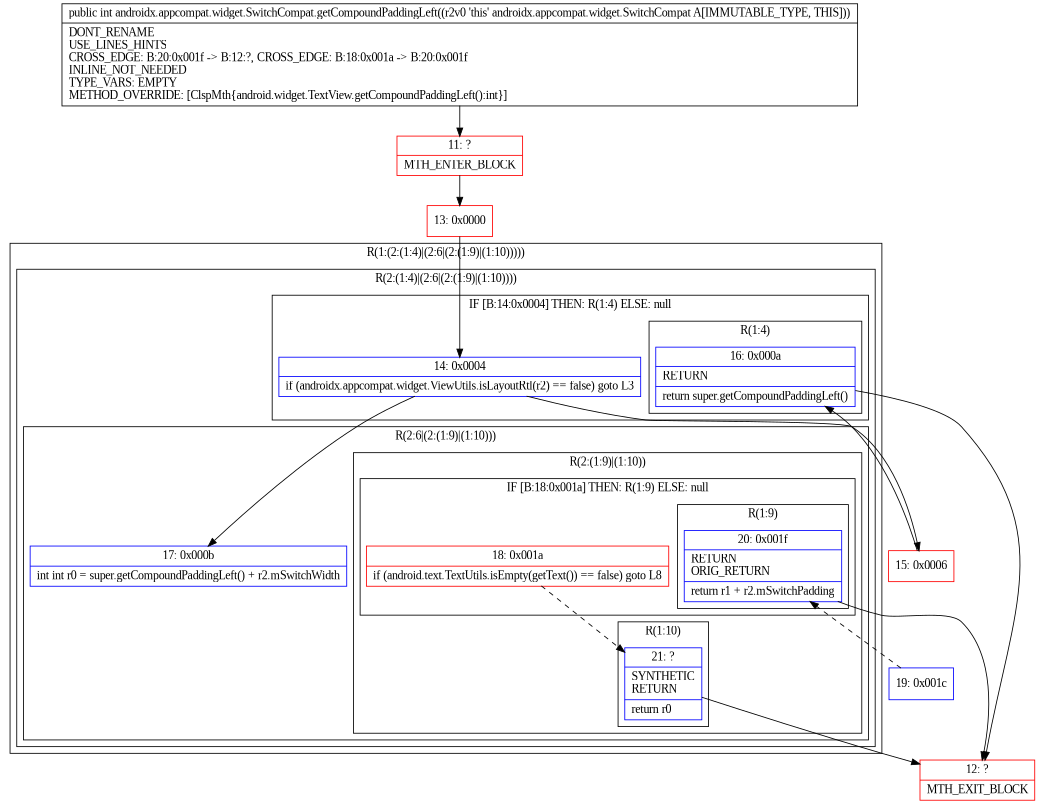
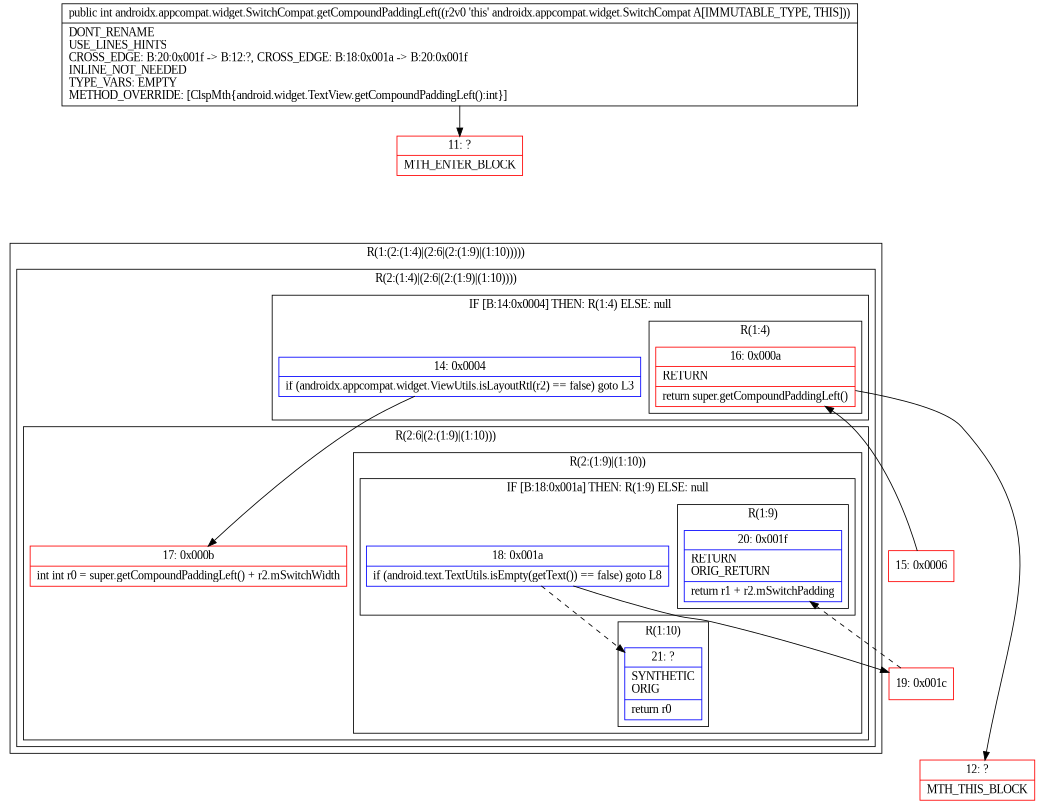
  digraph {
    fontname="Liberation Serif"
    node [color=blue fontname="Liberation Serif" shape=record]
    edge [fontname="Liberation Serif"]
-   n1 [label="{16\:\ 0x000a|RETURN\l|return super.getCompoundPaddingLeft()\l}"]
+   n1 [color=red label="{16\:\ 0x000a|RETURN\l|return super.getCompoundPaddingLeft()\l}"]
    n2 [label="{14\:\ 0x0004|if (androidx.appcompat.widget.ViewUtils.isLayoutRtl(r2) == false) goto L3\l}"]
    n3 [label="{20\:\ 0x001f|RETURN\lORIG_RETURN\l|return r1 + r2.mSwitchPadding\l}"]
-   n4 [color=red label="{18\:\ 0x001a|if (android.text.TextUtils.isEmpty(getText()) == false) goto L8\l}"]
-   n5 [label="{21\:\ ?|SYNTHETIC\lRETURN\l|return r0\l}"]
-   n6 [label="{17\:\ 0x000b|int int r0 = super.getCompoundPaddingLeft() + r2.mSwitchWidth\l}"]
-   n7 [color=red label="{12\:\ ?|MTH_EXIT_BLOCK\l}"]
+   n4 [label="{18\:\ 0x001a|if (android.text.TextUtils.isEmpty(getText()) == false) goto L8\l}"]
+   n5 [label="{21\:\ ?|SYNTHETIC\lORIG\l|return r0\l}"]
+   n6 [color=red label="{17\:\ 0x000b|int int r0 = super.getCompoundPaddingLeft() + r2.mSwitchWidth\l}"]
+   n7 [color=red label="{12\:\ ?|MTH_THIS_BLOCK\l}"]
    n8 [color=red label="{15\:\ 0x0006}"]
-   n9 [label="{19\:\ 0x001c}"]
+   n9 [color=red label="{19\:\ 0x001c}"]
    n10 [color=red label="{11\:\ ?|MTH_ENTER_BLOCK\l}"]
-   n11 [color=red label="{13\:\ 0x0000}"]
    n12 [label="{public int androidx.appcompat.widget.SwitchCompat.getCompoundPaddingLeft((r2v0 'this' androidx.appcompat.widget.SwitchCompat A[IMMUTABLE_TYPE, THIS]))  | DONT_RENAME\lUSE_LINES_HINTS\lCROSS_EDGE: B:20:0x001f \-\> B:12:?, CROSS_EDGE: B:18:0x001a \-\> B:20:0x001f\lINLINE_NOT_NEEDED\lTYPE_VARS: EMPTY\lMETHOD_OVERRIDE: [ClspMth\{android.widget.TextView.getCompoundPaddingLeft():int\}]\l}" color=""]
    subgraph cluster_1 {
      label="R(1:(2:(1:4)|(2:6|(2:(1:9)|(1:10)))))"
      subgraph cluster_2 {
        label="R(2:(1:4)|(2:6|(2:(1:9)|(1:10))))"
        subgraph cluster_3 {
          label="IF [B:14:0x0004] THEN: R(1:4) ELSE: null"
          n2
          subgraph cluster_4 {
            label="R(1:4)"
            n1
          }
        }
        subgraph cluster_5 {
          label="R(2:6|(2:(1:9)|(1:10)))"
          n6
          subgraph cluster_6 {
            label="R(2:(1:9)|(1:10))"
            subgraph cluster_7 {
              label="IF [B:18:0x001a] THEN: R(1:9) ELSE: null"
              n4
              subgraph cluster_8 {
                label="R(1:9)"
                n3
              }
            }
            subgraph cluster_9 {
              label="R(1:10)"
              n5
            }
          }
        }
      }
    }
    n1 -> n7
    n2 -> n6 [style=solid]
-   n2 -> n8
-   n3 -> n7
    n4 -> n5 [style=dashed]
-   n5 -> n7
+   n4 -> n9
    n8 -> n1
    n9 -> n3 [style=dashed]
-   n10 -> n11
-   n11 -> n2
    n12 -> n10
  }
